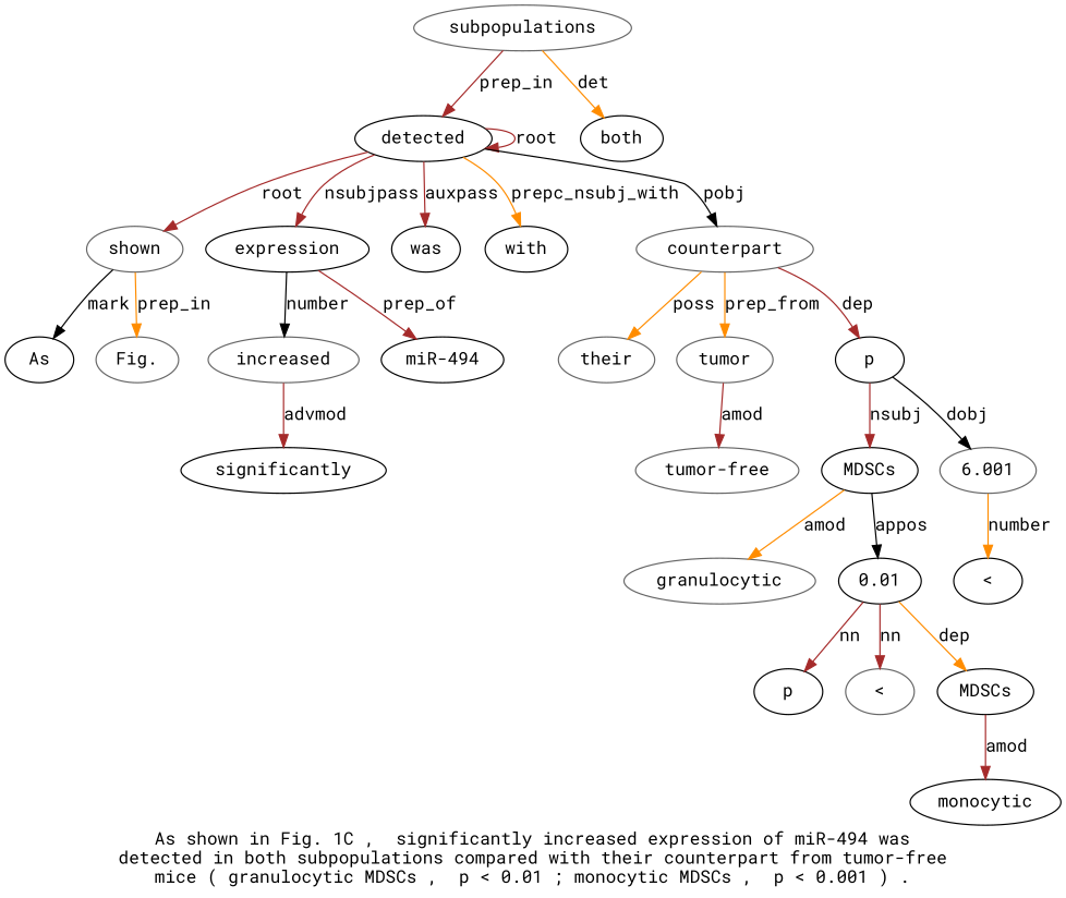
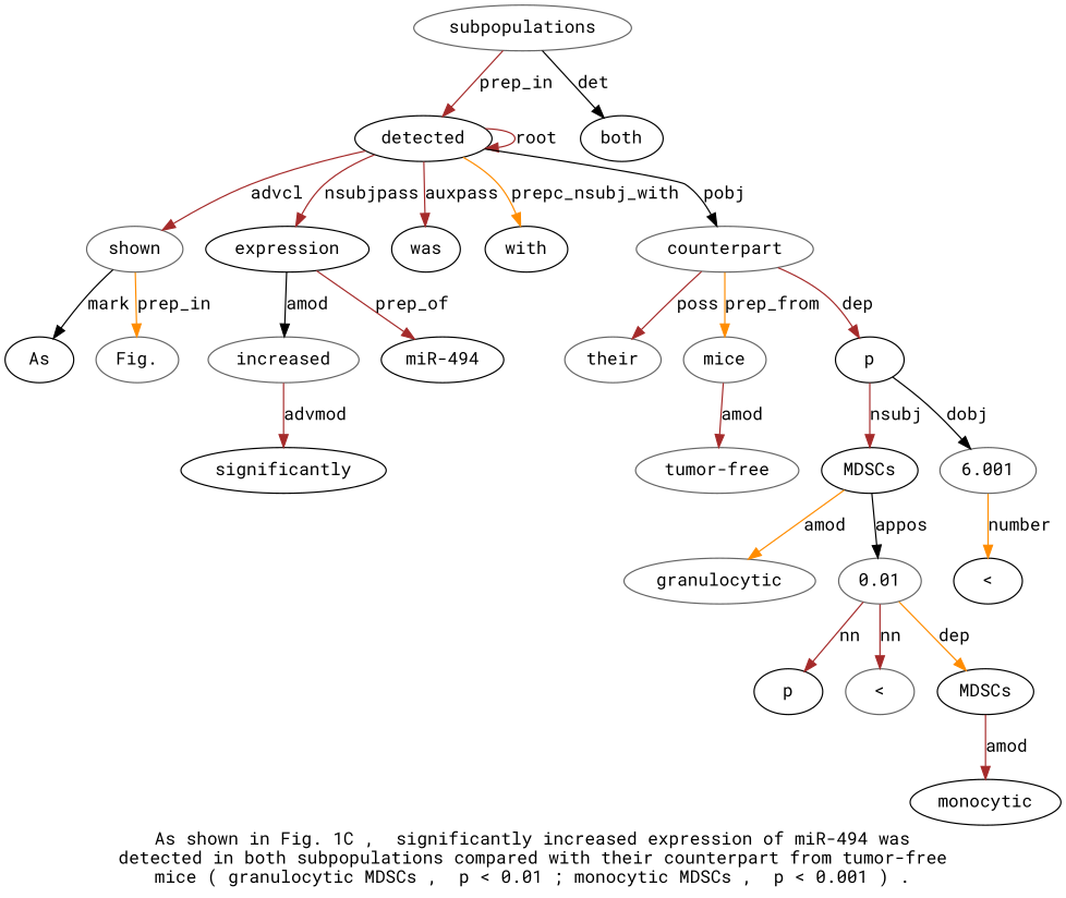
  digraph {
    fontname="Roboto Mono"
    label="As shown in Fig. 1C ,  significantly increased expression of miR-494 was\ndetected in both subpopulations compared with their counterpart from tumor-free\nmice ( granulocytic MDSCs ,  p < 0.01 ; monocytic MDSCs ,  p < 0.001 ) ."
    node [color=black fillcolor=white fontname="Roboto Mono" style=filled]
    edge [color=brown fontname="Roboto Mono"]
    n1 [color=gray40 label=shown]
    n2 [label=As]
    n3 [color=gray40 label="Fig."]
    n4 [label=detected]
    n5 [label=expression]
    n6 [label=was]
    n7 [label=with]
    n8 [color=gray40 label=counterpart]
    n9 [color=gray40 label=increased]
    n10 [label="miR-494"]
    n11 [color=gray40 label=subpopulations]
    n12 [label=both]
    n13 [color=gray40 label=their]
-   n14 [color=gray40 label=tumor]
+   n14 [color=gray40 label=mice]
    n15 [label=p]
    n16 [label=significantly]
    n17 [color=gray40 label="tumor-free"]
    n18 [label=MDSCs]
    n19 [color=gray40 label=6.001]
    n20 [color=gray40 label=granulocytic]
-   n21 [label=0.01]
+   n21 [color=gray40 label=0.01]
    n22 [label=p]
    n23 [color=gray40 label="<"]
    n24 [label=MDSCs]
    n25 [label="<"]
    n26 [label=monocytic]
    n1 -> n2 [color=black label=mark]
    n1 -> n3 [color=darkorange label=prep_in]
-   n4 -> n1 [label=root]
+   n4 -> n1 [label=advcl]
    n4 -> n4 [label=root]
    n4 -> n5 [label=nsubjpass]
    n4 -> n6 [label=auxpass]
    n4 -> n7 [color=darkorange label=prepc_nsubj_with]
    n4 -> n8 [color=black label=pobj]
-   n5 -> n9 [color=black label=number]
+   n5 -> n9 [color=black label=amod]
    n5 -> n10 [label=prep_of]
-   n8 -> n13 [color=darkorange label=poss]
+   n8 -> n13 [label=poss]
    n8 -> n14 [color=darkorange label=prep_from]
    n8 -> n15 [label=dep]
    n9 -> n16 [label=advmod]
    n11 -> n4 [label=prep_in]
-   n11 -> n12 [color=darkorange label=det]
+   n11 -> n12 [color=black label=det]
    n14 -> n17 [label=amod]
    n15 -> n18 [label=nsubj]
    n15 -> n19 [color=black label=dobj]
    n18 -> n20 [color=darkorange label=amod]
    n18 -> n21 [color=black label=appos]
    n19 -> n25 [color=darkorange label=number]
    n21 -> n22 [label=nn]
    n21 -> n23 [label=nn]
    n21 -> n24 [color=darkorange label=dep]
    n24 -> n26 [label=amod]
  }
